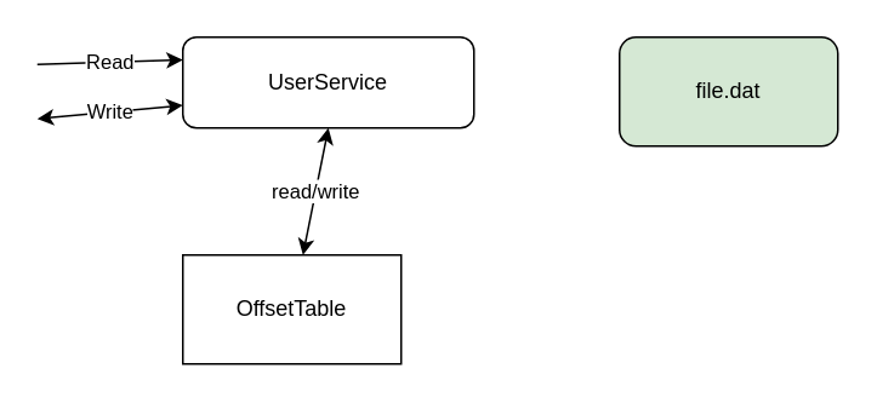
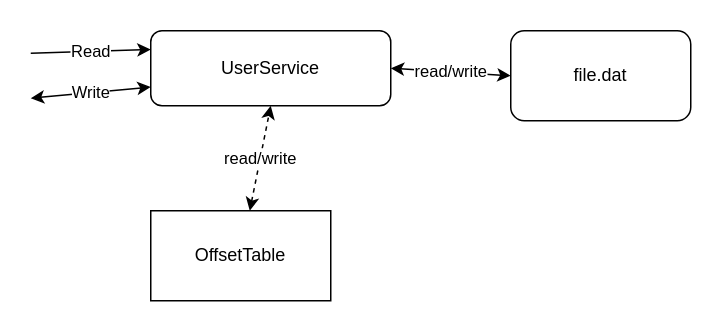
  <mxCell id="0" />
  <mxCell id="1" parent="0" />
  <mxCell id="2" value="UserService" style="rounded=1;whiteSpace=wrap;html=1;align=center;" vertex="1" parent="1"><mxGeometry x="100" y="20" width="160" height="50" as="geometry" /></mxCell>
  <mxCell id="3" value="Read" style="endArrow=classic;html=1;entryX=0;entryY=0.25;entryDx=0;entryDy=0;" edge="1" parent="1" target="2"><mxGeometry width="50" height="50" relative="1" as="geometry"><mxPoint x="20" y="35" as="sourcePoint" /><mxPoint x="150" y="100" as="targetPoint" /></mxGeometry></mxCell>
  <mxCell id="4" value="Write" style="endArrow=classic;startArrow=classic;html=1;entryX=0;entryY=0.75;entryDx=0;entryDy=0;" edge="1" parent="1" target="2"><mxGeometry width="50" height="50" relative="1" as="geometry"><mxPoint x="20" y="65" as="sourcePoint" /><mxPoint x="20" y="100" as="targetPoint" /></mxGeometry></mxCell>
- <mxCell id="5" value="file.dat" style="rounded=1;whiteSpace=wrap;html=1;align=center;fillColor=#d5e8d4;" vertex="1" parent="1"><mxGeometry x="340" y="20" width="120" height="60" as="geometry" /></mxCell>
+ <mxCell id="5" value="file.dat" style="rounded=1;whiteSpace=wrap;html=1;align=center;" vertex="1" parent="1"><mxGeometry x="340" y="20" width="120" height="60" as="geometry" /></mxCell>
+ <mxCell id="6" value="read/write" style="endArrow=classic;startArrow=classic;html=1;entryX=0;entryY=0.5;entryDx=0;entryDy=0;exitX=1;exitY=0.5;exitDx=0;exitDy=0;" edge="1" parent="1" source="2" target="5"><mxGeometry width="50" height="50" relative="1" as="geometry"><mxPoint x="10" y="150" as="sourcePoint" /><mxPoint x="60" y="100" as="targetPoint" /></mxGeometry></mxCell>
  <mxCell id="7" value="OffsetTable" style="rounded=0;whiteSpace=wrap;html=1;align=center;" vertex="1" parent="1"><mxGeometry x="100" y="140" width="120" height="60" as="geometry" /></mxCell>
- <mxCell id="8" value="read/write" style="endArrow=classic;startArrow=classic;html=1;entryX=0.5;entryY=1;entryDx=0;entryDy=0;" edge="1" parent="1" source="7" target="2"><mxGeometry width="50" height="50" relative="1" as="geometry"><mxPoint x="10" y="270" as="sourcePoint" /><mxPoint x="60" y="220" as="targetPoint" /></mxGeometry></mxCell>
+ <mxCell id="8" value="read/write" style="endArrow=classic;startArrow=classic;html=1;entryX=0.5;entryY=1;entryDx=0;entryDy=0;dashed=1;" edge="1" parent="1" source="7" target="2"><mxGeometry width="50" height="50" relative="1" as="geometry"><mxPoint x="10" y="270" as="sourcePoint" /><mxPoint x="60" y="220" as="targetPoint" /></mxGeometry></mxCell>
